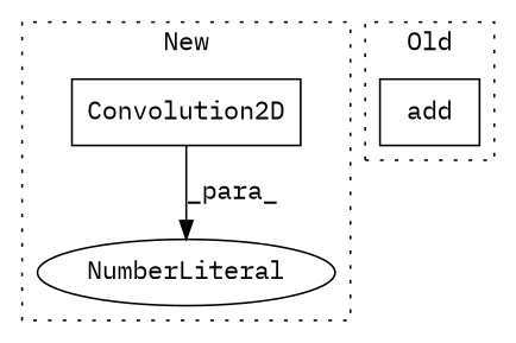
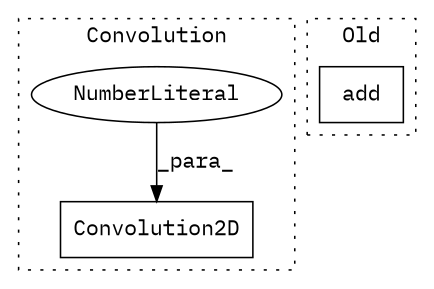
  digraph {
    fontname="IBM Plex Mono"
    node [a=32 shape=box fontname="IBM Plex Mono"]
    n1 [l="14,1" label=Convolution2D s="1281,1331"]
    n2 [a=34 l=1 label=NumberLiteral s=1301 shape=ellipse]
    n3 [l="4,1" label=add s="966,988"]
    subgraph cluster_1 {
-     label=New
+     label=Convolution
      style=dotted
      n1
      n2
    }
    subgraph cluster_2 {
      label=Old
      style=dotted
      n3
    }
-   n1 -> n2 [label=_para_ fontname="IBM Plex Mono"]
+   n2 -> n1 [label=_para_ fontname="IBM Plex Mono"]
  }
